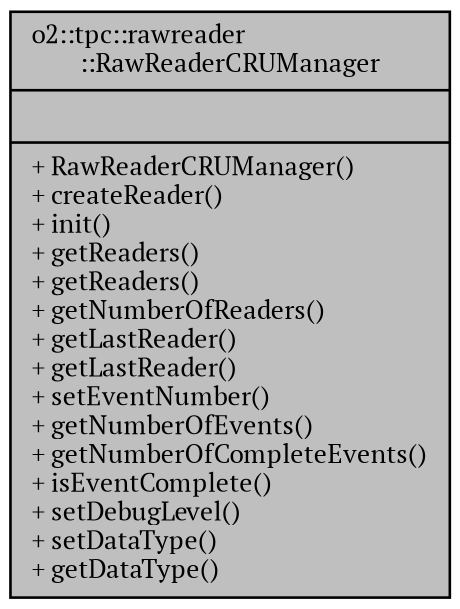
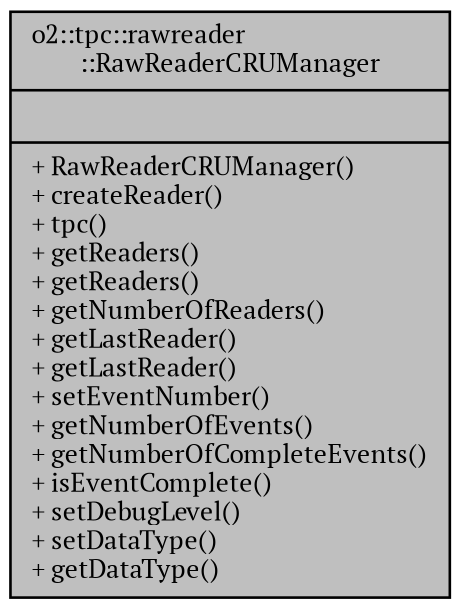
  digraph {
    fontname="PT Serif"
-   n1 [color=black fillcolor=grey75 fontcolor=black fontname="PT Serif" fontsize=10 height=0.2 label="{o2::tpc::rawreader\l::RawReaderCRUManager\n||+ RawReaderCRUManager()\l+ createReader()\l+ init()\l+ getReaders()\l+ getReaders()\l+ getNumberOfReaders()\l+ getLastReader()\l+ getLastReader()\l+ setEventNumber()\l+ getNumberOfEvents()\l+ getNumberOfCompleteEvents()\l+ isEventComplete()\l+ setDebugLevel()\l+ setDataType()\l+ getDataType()\l}" shape=record style=filled width=0.4]
+   n1 [color=black fillcolor=grey75 fontcolor=black fontname="PT Serif" fontsize=10 height=0.2 label="{o2::tpc::rawreader\l::RawReaderCRUManager\n||+ RawReaderCRUManager()\l+ createReader()\l+ tpc()\l+ getReaders()\l+ getReaders()\l+ getNumberOfReaders()\l+ getLastReader()\l+ getLastReader()\l+ setEventNumber()\l+ getNumberOfEvents()\l+ getNumberOfCompleteEvents()\l+ isEventComplete()\l+ setDebugLevel()\l+ setDataType()\l+ getDataType()\l}" shape=record style=filled width=0.4]
  }
